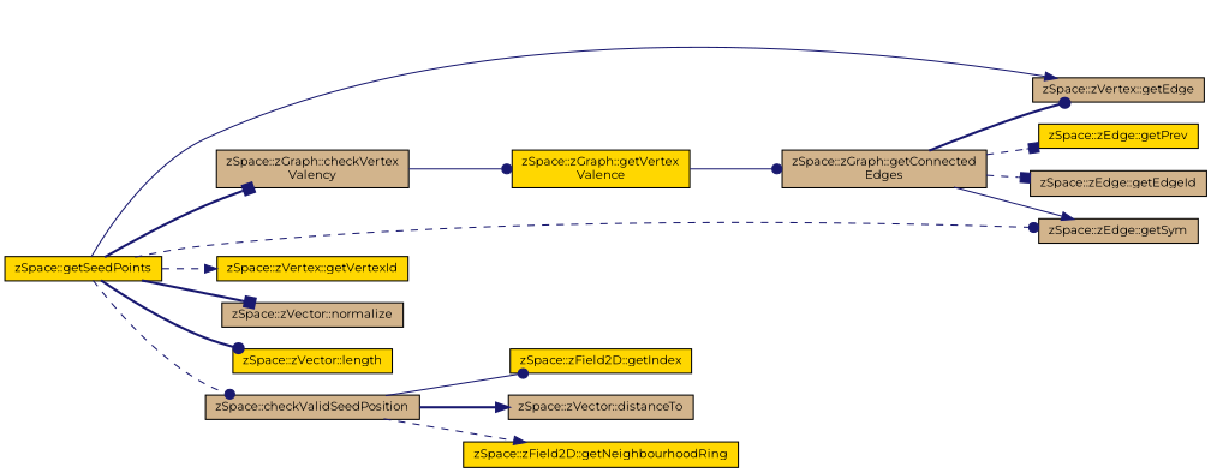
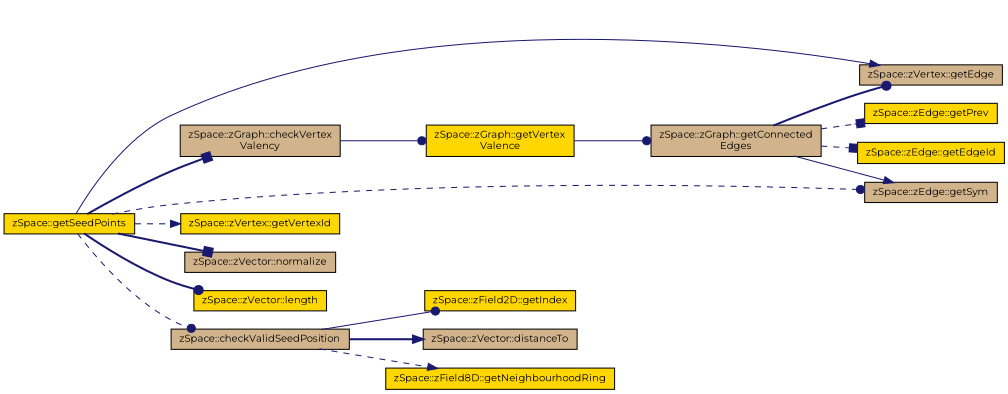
  digraph {
    fontname=Montserrat
    rankdir=LR
    node [color=black fillcolor=gold fontname=Montserrat fontsize=10 shape=record style=filled]
    edge [arrowhead=dot color=midnightblue fontname=Montserrat fontsize=10 labelfontname=Helvetica labelfontsize=10 style=dashed]
    n1 [fontcolor=black height=0.2 label="zSpace::getSeedPoints" width=0.4]
    n2 [fillcolor=tan height=0.2 label="zSpace::zGraph::checkVertex\lValency" width=0.4]
    n3 [fillcolor=tan height=0.2 label="zSpace::zVertex::getEdge" width=0.4]
    n4 [fillcolor=tan height=0.2 label="zSpace::zEdge::getSym" width=0.4]
    n5 [height=0.2 label="zSpace::zVertex::getVertexId" width=0.4]
    n6 [fillcolor=tan height=0.2 label="zSpace::zVector::normalize" width=0.4]
    n7 [height=0.2 label="zSpace::zVector::length" width=0.4]
    n8 [fillcolor=tan height=0.2 label="zSpace::checkValidSeedPosition" width=0.4]
    n9 [height=0.2 label="zSpace::zGraph::getVertex\lValence" width=0.4]
    n10 [height=0.2 label="zSpace::zEdge::getPrev" width=0.4]
    n11 [height=0.2 label="zSpace::zField2D::getIndex" width=0.4]
    n12 [fillcolor=tan height=0.2 label="zSpace::zVector::distanceTo" width=0.4]
-   n13 [height=0.2 label="zSpace::zField2D::getNeighbourhoodRing" width=0.4]
+   n13 [height=0.2 label="zSpace::zField8D::getNeighbourhoodRing" width=0.4]
    n14 [fillcolor=tan height=0.2 label="zSpace::zGraph::getConnected\lEdges" width=0.4]
-   n15 [fillcolor=tan height=0.2 label="zSpace::zEdge::getEdgeId" width=0.4]
+   n15 [height=0.2 label="zSpace::zEdge::getEdgeId" width=0.4]
    n1 -> n2 [arrowhead=box style=bold]
    n1 -> n3 [arrowhead=normal style=solid]
    n1 -> n4
    n1 -> n5 [arrowhead=normal]
    n1 -> n6 [arrowhead=box style=bold]
    n1 -> n7 [style=bold]
    n1 -> n8
    n2 -> n9 [style=solid]
    n8 -> n11 [style=solid]
    n8 -> n12 [arrowhead=normal style=bold]
    n8 -> n13 [arrowhead=normal]
    n9 -> n14 [style=solid]
    n14 -> n3 [style=bold]
    n14 -> n4 [arrowhead=normal style=solid]
    n14 -> n10 [arrowhead=box]
    n14 -> n15 [arrowhead=box]
  }
